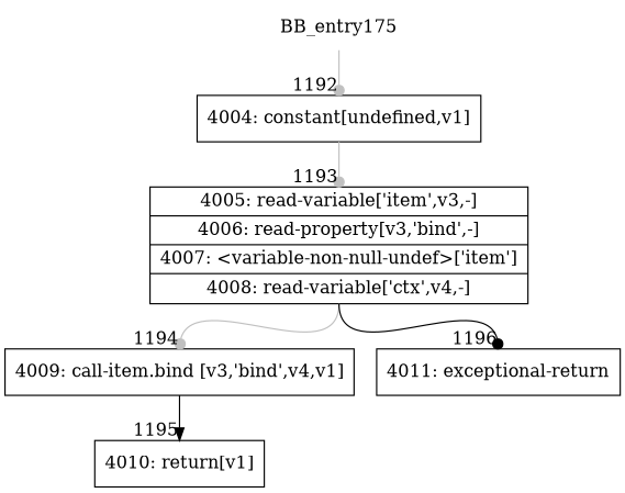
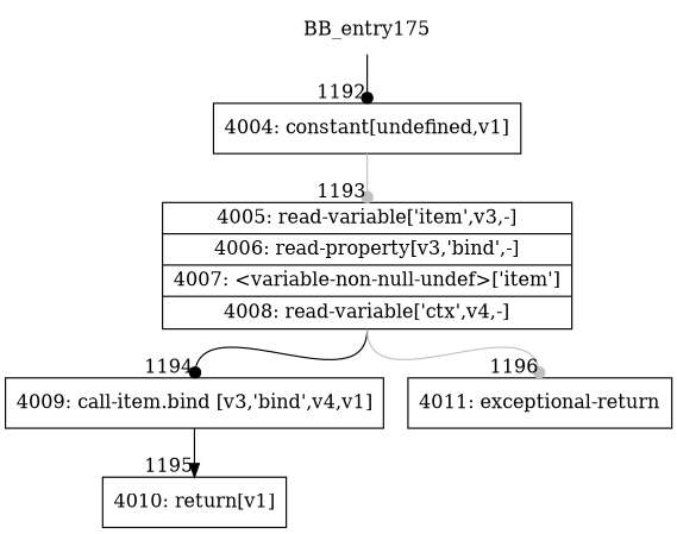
  digraph {
    rankdir=TD
    node [shape=record]
    edge [arrowhead=dot headport=n tailport=s]
    n1 [label=BB_entry175 shape=none]
    n2 [label="{4004: constant[undefined,v1]}"]
    n3 [label="{4005: read-variable['item',v3,-]|4006: read-property[v3,'bind',-]|4007: \<variable-non-null-undef\>['item']|4008: read-variable['ctx',v4,-]}"]
    n4 [label="{4009: call-item.bind [v3,'bind',v4,v1]}"]
    n5 [label="{4011: exceptional-return}"]
    n6 [label="{4010: return[v1]}"]
-   n1 -> n2 [headlabel="    1192" color=gray]
+   n1 -> n2 [headlabel="    1192"]
    n2 -> n3 [color=gray headlabel="      1193"]
-   n3 -> n4 [headlabel="      1194" color=gray]
-   n3 -> n5 [color=black headlabel="      1196"]
+   n3 -> n4 [headlabel="      1194"]
+   n3 -> n5 [color=gray headlabel="      1196"]
    n4 -> n6 [arrowhead=normal headlabel="      1195"]
  }
